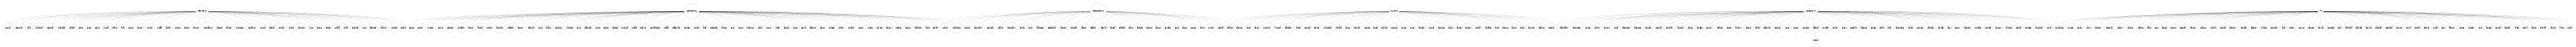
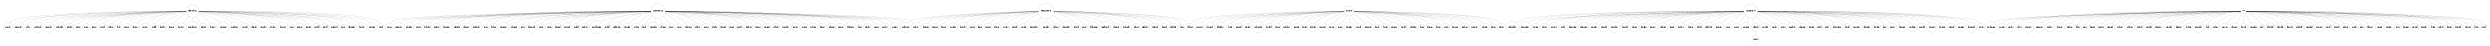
  graph {
    rankdir=TB
    node [shape=circle]
    "'Breaker' Morant (1980)"
    "Brown, Bryan (I)"
    "Henderson, Dick (II)"
    "Gray, Ian (I)"
    "Woodward, Edward"
    "Thompson, Jack (I)"
    "Procanin, Michael"
    "Bernard, Hank"
    "Nicholls, Jon"
    "Knez, Bruno"
    "Steele, Rob (I)"
    "Lovett, Alan"
    "Mullinar, Rod"
    "Ball, Ray (I)"
    "Rodger, Ron"
    "Mann, Trevor (I)"
    "Smith, Chris (I)"
    "Cisse, Halifa"
    "Cassell, Alan (I)"
-   "Osborn, Peter"
    "Pfitzner, John"
    "Waters, John (III)"
    "Tingwell, Charles 'Bud'"
    "Kiefel, Russell"
    "Ball, Vincent (I)"
    "Donovan, Terence (I)"
    "Fitz-Gerald, Lewis"
    "Currer, Norman"
    "Meagher, Ray"
    "Wilson, Frank (II)"
    "Bell, Wayne (I)"
    "Haywood, Chris (I)"
    "Quin, Don"
    "Peterson, Ron"
    "Seidel, Nellie"
    "West, Barbara"
    "Reed, Maria"
    "Horseman, Sylvia"
    "Dick, Judy"
    "Radford, Elspeth"
    "Walton, Laurie (I)"
    "Cornish, Bridget"
    "Erskine, Ria"
    "'Crocodile' Dundee II (1988)"
    "Jbara, Gregory"
    "Holt, Jim (I)"
    "Soriero, Jim"
    "Arvanites, Steven"
    "Arriaga, Luis"
    "Mercurio, Gus"
    "Asai, Hisayo"
    "Shams, Homay"
    "Quinn, Colin"
    "Folger, Mark"
    "Rackman, Steve"
    "Skilton, Gerry"
    "Welsh, Kenneth"
    "Krivak, Bryan"
    "Dutton, Charles S."
    "Cooper, Jim (I)"
    "Ruiz, Anthony"
    "Jerosa, Vincent"
    "Batten, Tom (I)"
    "Serbagi, Roger"
    "Skinner, Doug"
    "Maldonado, Edwin"
    "Sandy, Bill"
    "Hogan, Paul (I)"
    "Dingo, Ernie"
    "Cooper, Sam (I)"
    "Root, Stephen (I)"
    "Andrews, Jose"
    "Guzmán, Luis (I)"
    "Creighton, Rhett"
    "Segura, Fernando"
    "Meillon, John"
    "Carrasco, Carlos"
    "Spindell, Ahvi"
    "Vasquez, Alberto (I)"
    "Boutsikaris, Dennis"
    "Alexander, Jace"
    "Ramsey, John (I)"
    "Fernández, Juan (I)"
    "Rios, Julio"
    "Yasuda, Doug"
    "Crivello, Anthony (I)"
    "Ubarry, Hechter"
    "Cerullo, Al"
    "Yamamoto, Ronald"
    "Wilson, Alec"
    "Bobbit, Betty"
    "Castle, Angela"
    "Kozlowski, Linda"
    "Cox, Hannah"
    "Essman, Susie"
    "Rogers, Maria Antoinette"
    "Ali, Tatyana"
    "Rockafellow, Stacey"
    "Blinco, Maggie"
    "Sokol, Marilyn"
    "Lane, Rita"
    "Crittenden, Dianne"
    "'burbs, The (1989)"
    "Jayne, Billy"
    "Howard, Rance"
    "Ducommun, Rick"
    "Drier, Moosie"
    "Dern, Bruce"
    "Kramer, Jeffrey (I)"
    "Gordon, Gale"
    "Theodore, Brother"
    "Hays, Gary"
    "Hahn, Archie"
    "Gibson, Henry (I)"
    "Olsen, Dana (I)"
    "Ajaye, Franklyn"
    "Katt, Nicky"
    "Danziger, Cory"
    "Hanks, Tom"
    "Scott, Carey"
    "Gains, Courtney"
    "Feldman, Corey"
    "Stevenson, Bill (I)"
    "Picardo, Robert"
    "Gage, Kevin"
    "Miller, Dick (I)"
    "Turner, Arnold F."
    "Davis, Sonny Carl"
    "Haase, Heather (I)"
    "Katz, Phyllis"
    "Benner, Brenda"
    "Fisher, Carrie"
    "Stewart, Lynne Marie"
    "Darbo, Patrika"
    "Vorgan, Gigi"
    "Schaal, Wendy"
    "Newman, Tracy (I)"
    "French, Leigh"
    "*batteries not included (1987)"
    "Aldredge, Tom"
    "Pankow, John"
    "Dixon, MacIntyre"
+   "Vasquez, David (I)"
    "Arceri, John"
    "Hamer, Joe"
    "Cronyn, Hume"
    "DiSanti, John"
    "Kurtz, Shelly (I)"
    "McRae, Frank"
    "LeGros, James"
    "Raymond, Charles (II)"
    "Greene, Michael (I)"
    "Imparato, Jon"
    "Carmine, Michael (II)"
    "Dear, H. Clay"
    "Colon, Riki"
    "Santana, José Angel"
    "Renensland, Howard"
    "Martinsen, Dick"
    "Schwary, Ronald L."
    "Belack, Doris"
    "Hoffman, Jane (I)"
    "Shoffner, Susan"
    "Tandy, Jessica"
    "Peña, Elizabeth"
    "Grafe, Judy"
    "Beardsley, Alice"
    "...And Justice for All (1979)"
    "Williams, Jonathan (XI)"
    "Patterson, Kenneth (I)"
    "Clute, Sidney"
    "Dunbar, Julius"
    "Arnold, Victor (II)"
    "North, Alan"
    "Blackmore, Stephen"
    "Chianese, Dominic"
    "Nelson, Craig T."
    "Zwerling, Darrell"
    "Siebert, Charles (I)"
    "Saiontz, Donald"
    "Duncan, Angus"
    "Tambor, Jeffrey"
    "Aquino, John (I)"
    "Christian, Robert"
    "Andes, Keith"
    "Davy, Walter (II)"
    "Strasberg, Lee"
    "Sliwka, Frank"
    "Bogazianos, Vasili"
    "Forsythe, John (I)"
    "Morton, Joe"
    "Scott, Newton"
    "Currier, Terrence"
    "Hollander, Jack"
    "Gorrin, Michael"
    "Levene, Sam (I)"
    "Hertzler, J.G."
    "Bryggman, Larry"
    "Haymer, Johnny"
    "Beck, Vincent"
    "Pistilli, Carl"
    "Polk, Bill (I)"
    "Hawkins, McLindsey"
    "Warden, Jack"
    "Symonds, Robert"
    "Waites, Thomas G."
    "Harris, Baxter"
    "Pacino, Al"
    "Quinn, Tom (II)"
    "Sanders, Beverly"
    "Schurr, Cathleen"
    "Council, Allisha"
    "Sawyer, Connie (I)"
    "Lahti, Christine"
    "Fredricks, Rita"
    "Forbes, Angelyn"
    "Cartwright, Bonita"
    "Kohler, Molly"
    "Wooten, Terri"
    "10 (1979)"
    "Alton, Walter George"
    "Moore, Dudley"
    "Jones, Sam J. (I)"
    "Kassul, Art"
    "Webber, Robert (I)"
    "Rosenberg, Arthur"
    "Colombatto, S. (I)"
    "Hawker, John (I)"
    "Sheehan, Doug"
    "Calfa, Don"
    "Linton, Jon"
    "Tanney, Herb"
    "Byrnes, Burke"
    "Dennehy, Brian"
    "Sullivan, Owen (I)"
    "Goldman, Lorry"
    "Showalter, Max"
    n238 [label="Derek, Michael"]
    "Hancock, John (I)"
    "Lucking, William"
    "Chappell, John (I)"
    "Carr, Laurence"
    "Anderson, Adam (I)"
    "Daly, Rad"
    "Noble, James (I)"
    "López, J. Víctor"
    "Chase, Gregory"
    "Farren, Vivian"
    "Money, Constance"
    "Serena (I)"
    "Galardo, Yolanda"
    "Ashland, Camila"
    "Hanson, Marcy"
    "Royale, Candida"
    "Arnette, Jeanetta"
    "Andrews, Julie (I)"
    "Chess, Lisa"
    "Rush, Deborah"
    "DeCarlo, Kitty"
    "Aron, Adrian"
    "Derek, Bo"
    "Wallace, Dee (II)"
    "Crosby, Denise"
    "White, Debbie (I)"
    "Alter, Julie"
    "Haven, Annette"
    "Kiser, Virginia"
    "Ellis, Antonia (I)"
    "Clark, Ellen"
    "Gorman, Mari"
    "Farrell, Lynn"
    "Cassidy, Sheila"
    "Le May, Dorothy"
    "Zak, Sherri"
    "Volz, Nedra"
    "'Breaker' Morant (1980)" -- "Brown, Bryan (I)"
    "'Breaker' Morant (1980)" -- "Henderson, Dick (II)"
    "'Breaker' Morant (1980)" -- "Gray, Ian (I)"
    "'Breaker' Morant (1980)" -- "Woodward, Edward"
    "'Breaker' Morant (1980)" -- "Thompson, Jack (I)"
    "'Breaker' Morant (1980)" -- "Procanin, Michael"
    "'Breaker' Morant (1980)" -- "Bernard, Hank"
    "'Breaker' Morant (1980)" -- "Nicholls, Jon"
    "'Breaker' Morant (1980)" -- "Knez, Bruno"
    "'Breaker' Morant (1980)" -- "Steele, Rob (I)"
    "'Breaker' Morant (1980)" -- "Lovett, Alan"
    "'Breaker' Morant (1980)" -- "Mullinar, Rod"
    "'Breaker' Morant (1980)" -- "Ball, Ray (I)"
    "'Breaker' Morant (1980)" -- "Rodger, Ron"
    "'Breaker' Morant (1980)" -- "Mann, Trevor (I)"
    "'Breaker' Morant (1980)" -- "Smith, Chris (I)"
    "'Breaker' Morant (1980)" -- "Cisse, Halifa"
    "'Breaker' Morant (1980)" -- "Cassell, Alan (I)"
-   "'Breaker' Morant (1980)" -- "Osborn, Peter"
    "'Breaker' Morant (1980)" -- "Pfitzner, John"
    "'Breaker' Morant (1980)" -- "Waters, John (III)"
    "'Breaker' Morant (1980)" -- "Tingwell, Charles 'Bud'"
    "'Breaker' Morant (1980)" -- "Kiefel, Russell"
    "'Breaker' Morant (1980)" -- "Ball, Vincent (I)"
    "'Breaker' Morant (1980)" -- "Donovan, Terence (I)"
    "'Breaker' Morant (1980)" -- "Fitz-Gerald, Lewis"
    "'Breaker' Morant (1980)" -- "Currer, Norman"
    "'Breaker' Morant (1980)" -- "Meagher, Ray"
    "'Breaker' Morant (1980)" -- "Wilson, Frank (II)"
    "'Breaker' Morant (1980)" -- "Bell, Wayne (I)"
    "'Breaker' Morant (1980)" -- "Haywood, Chris (I)"
    "'Breaker' Morant (1980)" -- "Quin, Don"
    "'Breaker' Morant (1980)" -- "Peterson, Ron"
    "'Breaker' Morant (1980)" -- "Seidel, Nellie"
    "'Breaker' Morant (1980)" -- "West, Barbara"
    "'Breaker' Morant (1980)" -- "Reed, Maria"
    "'Breaker' Morant (1980)" -- "Horseman, Sylvia"
    "'Breaker' Morant (1980)" -- "Dick, Judy"
    "'Breaker' Morant (1980)" -- "Radford, Elspeth"
    "'Breaker' Morant (1980)" -- "Walton, Laurie (I)"
    "'Breaker' Morant (1980)" -- "Cornish, Bridget"
    "'Breaker' Morant (1980)" -- "Erskine, Ria"
    "'Crocodile' Dundee II (1988)" -- "Jbara, Gregory"
    "'Crocodile' Dundee II (1988)" -- "Holt, Jim (I)"
    "'Crocodile' Dundee II (1988)" -- "Soriero, Jim"
    "'Crocodile' Dundee II (1988)" -- "Arvanites, Steven"
    "'Crocodile' Dundee II (1988)" -- "Arriaga, Luis"
    "'Crocodile' Dundee II (1988)" -- "Mercurio, Gus"
    "'Crocodile' Dundee II (1988)" -- "Asai, Hisayo"
    "'Crocodile' Dundee II (1988)" -- "Shams, Homay"
    "'Crocodile' Dundee II (1988)" -- "Quinn, Colin"
    "'Crocodile' Dundee II (1988)" -- "Folger, Mark"
    "'Crocodile' Dundee II (1988)" -- "Rackman, Steve"
    "'Crocodile' Dundee II (1988)" -- "Skilton, Gerry"
    "'Crocodile' Dundee II (1988)" -- "Welsh, Kenneth"
    "'Crocodile' Dundee II (1988)" -- "Krivak, Bryan"
    "'Crocodile' Dundee II (1988)" -- "Dutton, Charles S."
    "'Crocodile' Dundee II (1988)" -- "Cooper, Jim (I)"
    "'Crocodile' Dundee II (1988)" -- "Ruiz, Anthony"
    "'Crocodile' Dundee II (1988)" -- "Jerosa, Vincent"
    "'Crocodile' Dundee II (1988)" -- "Batten, Tom (I)"
    "'Crocodile' Dundee II (1988)" -- "Serbagi, Roger"
    "'Crocodile' Dundee II (1988)" -- "Skinner, Doug"
    "'Crocodile' Dundee II (1988)" -- "Maldonado, Edwin"
    "'Crocodile' Dundee II (1988)" -- "Sandy, Bill"
    "'Crocodile' Dundee II (1988)" -- "Hogan, Paul (I)"
    "'Crocodile' Dundee II (1988)" -- "Dingo, Ernie"
    "'Crocodile' Dundee II (1988)" -- "Cooper, Sam (I)"
    "'Crocodile' Dundee II (1988)" -- "Root, Stephen (I)"
    "'Crocodile' Dundee II (1988)" -- "Andrews, Jose"
    "'Crocodile' Dundee II (1988)" -- "Guzmán, Luis (I)"
    "'Crocodile' Dundee II (1988)" -- "Creighton, Rhett"
    "'Crocodile' Dundee II (1988)" -- "Segura, Fernando"
    "'Crocodile' Dundee II (1988)" -- "Meillon, John"
    "'Crocodile' Dundee II (1988)" -- "Carrasco, Carlos"
    "'Crocodile' Dundee II (1988)" -- "Spindell, Ahvi"
    "'Crocodile' Dundee II (1988)" -- "Vasquez, Alberto (I)"
    "'Crocodile' Dundee II (1988)" -- "Boutsikaris, Dennis"
    "'Crocodile' Dundee II (1988)" -- "Alexander, Jace"
    "'Crocodile' Dundee II (1988)" -- "Ramsey, John (I)"
    "'Crocodile' Dundee II (1988)" -- "Fernández, Juan (I)"
    "'Crocodile' Dundee II (1988)" -- "Rios, Julio"
    "'Crocodile' Dundee II (1988)" -- "Yasuda, Doug"
    "'Crocodile' Dundee II (1988)" -- "Crivello, Anthony (I)"
    "'Crocodile' Dundee II (1988)" -- "Ubarry, Hechter"
    "'Crocodile' Dundee II (1988)" -- "Cerullo, Al"
    "'Crocodile' Dundee II (1988)" -- "Yamamoto, Ronald"
    "'Crocodile' Dundee II (1988)" -- "Wilson, Alec"
    "'Crocodile' Dundee II (1988)" -- "Bobbit, Betty"
    "'Crocodile' Dundee II (1988)" -- "Castle, Angela"
    "'Crocodile' Dundee II (1988)" -- "Kozlowski, Linda"
    "'Crocodile' Dundee II (1988)" -- "Cox, Hannah"
    "'Crocodile' Dundee II (1988)" -- "Essman, Susie"
    "'Crocodile' Dundee II (1988)" -- "Rogers, Maria Antoinette"
    "'Crocodile' Dundee II (1988)" -- "Ali, Tatyana"
    "'Crocodile' Dundee II (1988)" -- "Rockafellow, Stacey"
    "'Crocodile' Dundee II (1988)" -- "Blinco, Maggie"
    "'Crocodile' Dundee II (1988)" -- "Sokol, Marilyn"
    "'Crocodile' Dundee II (1988)" -- "Lane, Rita"
    "'Crocodile' Dundee II (1988)" -- "Crittenden, Dianne"
    "'burbs, The (1989)" -- "Jayne, Billy"
    "'burbs, The (1989)" -- "Howard, Rance"
    "'burbs, The (1989)" -- "Ducommun, Rick"
    "'burbs, The (1989)" -- "Drier, Moosie"
    "'burbs, The (1989)" -- "Dern, Bruce"
    "'burbs, The (1989)" -- "Kramer, Jeffrey (I)"
    "'burbs, The (1989)" -- "Gordon, Gale"
    "'burbs, The (1989)" -- "Theodore, Brother"
    "'burbs, The (1989)" -- "Hays, Gary"
    "'burbs, The (1989)" -- "Hahn, Archie"
    "'burbs, The (1989)" -- "Gibson, Henry (I)"
    "'burbs, The (1989)" -- "Olsen, Dana (I)"
    "'burbs, The (1989)" -- "Ajaye, Franklyn"
    "'burbs, The (1989)" -- "Katt, Nicky"
    "'burbs, The (1989)" -- "Danziger, Cory"
    "'burbs, The (1989)" -- "Hanks, Tom"
    "'burbs, The (1989)" -- "Scott, Carey"
    "'burbs, The (1989)" -- "Gains, Courtney"
    "'burbs, The (1989)" -- "Feldman, Corey"
    "'burbs, The (1989)" -- "Stevenson, Bill (I)"
    "'burbs, The (1989)" -- "Picardo, Robert"
    "'burbs, The (1989)" -- "Gage, Kevin"
    "'burbs, The (1989)" -- "Miller, Dick (I)"
    "'burbs, The (1989)" -- "Turner, Arnold F."
    "'burbs, The (1989)" -- "Davis, Sonny Carl"
    "'burbs, The (1989)" -- "Haase, Heather (I)"
    "'burbs, The (1989)" -- "Katz, Phyllis"
    "'burbs, The (1989)" -- "Benner, Brenda"
    "'burbs, The (1989)" -- "Fisher, Carrie"
    "'burbs, The (1989)" -- "Stewart, Lynne Marie"
    "'burbs, The (1989)" -- "Darbo, Patrika"
    "'burbs, The (1989)" -- "Vorgan, Gigi"
    "'burbs, The (1989)" -- "Schaal, Wendy"
    "'burbs, The (1989)" -- "Newman, Tracy (I)"
    "'burbs, The (1989)" -- "French, Leigh"
    "*batteries not included (1987)" -- "Guzmán, Luis (I)"
    "*batteries not included (1987)" -- "Boutsikaris, Dennis"
    "*batteries not included (1987)" -- "Schaal, Wendy"
    "*batteries not included (1987)" -- "Aldredge, Tom"
    "*batteries not included (1987)" -- "Pankow, John"
    "*batteries not included (1987)" -- "Dixon, MacIntyre"
+   "*batteries not included (1987)" -- "Vasquez, David (I)"
    "*batteries not included (1987)" -- "Arceri, John"
    "*batteries not included (1987)" -- "Hamer, Joe"
    "*batteries not included (1987)" -- "Cronyn, Hume"
    "*batteries not included (1987)" -- "DiSanti, John"
    "*batteries not included (1987)" -- "Kurtz, Shelly (I)"
    "*batteries not included (1987)" -- "McRae, Frank"
    "*batteries not included (1987)" -- "LeGros, James"
    "*batteries not included (1987)" -- "Raymond, Charles (II)"
    "*batteries not included (1987)" -- "Greene, Michael (I)"
    "*batteries not included (1987)" -- "Imparato, Jon"
    "*batteries not included (1987)" -- "Carmine, Michael (II)"
    "*batteries not included (1987)" -- "Dear, H. Clay"
    "*batteries not included (1987)" -- "Colon, Riki"
    "*batteries not included (1987)" -- "Santana, José Angel"
    "*batteries not included (1987)" -- "Renensland, Howard"
    "*batteries not included (1987)" -- "Martinsen, Dick"
    "*batteries not included (1987)" -- "Schwary, Ronald L."
    "*batteries not included (1987)" -- "Belack, Doris"
    "*batteries not included (1987)" -- "Hoffman, Jane (I)"
    "*batteries not included (1987)" -- "Shoffner, Susan"
    "*batteries not included (1987)" -- "Tandy, Jessica"
    "*batteries not included (1987)" -- "Peña, Elizabeth"
    "*batteries not included (1987)" -- "Grafe, Judy"
    "*batteries not included (1987)" -- "Beardsley, Alice"
    "...And Justice for All (1979)" -- "Williams, Jonathan (XI)"
    "...And Justice for All (1979)" -- "Patterson, Kenneth (I)"
    "...And Justice for All (1979)" -- "Clute, Sidney"
    "...And Justice for All (1979)" -- "Dunbar, Julius"
    "...And Justice for All (1979)" -- "Arnold, Victor (II)"
    "...And Justice for All (1979)" -- "North, Alan"
    "...And Justice for All (1979)" -- "Blackmore, Stephen"
    "...And Justice for All (1979)" -- "Chianese, Dominic"
    "...And Justice for All (1979)" -- "Nelson, Craig T."
    "...And Justice for All (1979)" -- "Zwerling, Darrell"
    "...And Justice for All (1979)" -- "Siebert, Charles (I)"
    "...And Justice for All (1979)" -- "Saiontz, Donald"
    "...And Justice for All (1979)" -- "Duncan, Angus"
    "...And Justice for All (1979)" -- "Tambor, Jeffrey"
    "...And Justice for All (1979)" -- "Aquino, John (I)"
    "...And Justice for All (1979)" -- "Christian, Robert"
    "...And Justice for All (1979)" -- "Andes, Keith"
    "...And Justice for All (1979)" -- "Davy, Walter (II)"
    "...And Justice for All (1979)" -- "Strasberg, Lee"
    "...And Justice for All (1979)" -- "Sliwka, Frank"
    "...And Justice for All (1979)" -- "Bogazianos, Vasili"
    "...And Justice for All (1979)" -- "Forsythe, John (I)"
    "...And Justice for All (1979)" -- "Morton, Joe"
    "...And Justice for All (1979)" -- "Scott, Newton"
    "...And Justice for All (1979)" -- "Currier, Terrence"
    "...And Justice for All (1979)" -- "Hollander, Jack"
    "...And Justice for All (1979)" -- "Gorrin, Michael"
    "...And Justice for All (1979)" -- "Levene, Sam (I)"
    "...And Justice for All (1979)" -- "Hertzler, J.G."
    "...And Justice for All (1979)" -- "Bryggman, Larry"
    "...And Justice for All (1979)" -- "Haymer, Johnny"
    "...And Justice for All (1979)" -- "Beck, Vincent"
    "...And Justice for All (1979)" -- "Pistilli, Carl"
    "...And Justice for All (1979)" -- "Polk, Bill (I)"
    "...And Justice for All (1979)" -- "Hawkins, McLindsey"
    "...And Justice for All (1979)" -- "Warden, Jack"
    "...And Justice for All (1979)" -- "Symonds, Robert"
    "...And Justice for All (1979)" -- "Waites, Thomas G."
    "...And Justice for All (1979)" -- "Harris, Baxter"
    "...And Justice for All (1979)" -- "Pacino, Al"
    "...And Justice for All (1979)" -- "Quinn, Tom (II)"
    "...And Justice for All (1979)" -- "Sanders, Beverly"
    "...And Justice for All (1979)" -- "Schurr, Cathleen"
    "...And Justice for All (1979)" -- "Council, Allisha"
    "...And Justice for All (1979)" -- "Sawyer, Connie (I)"
    "...And Justice for All (1979)" -- "Lahti, Christine"
    "...And Justice for All (1979)" -- "Fredricks, Rita"
    "...And Justice for All (1979)" -- "Forbes, Angelyn"
    "...And Justice for All (1979)" -- "Cartwright, Bonita"
    "...And Justice for All (1979)" -- "Kohler, Molly"
    "Hollander, Jack" -- "Wooten, Terri"
    "10 (1979)" -- "Alton, Walter George"
    "10 (1979)" -- "Moore, Dudley"
    "10 (1979)" -- "Jones, Sam J. (I)"
    "10 (1979)" -- "Kassul, Art"
    "10 (1979)" -- "Webber, Robert (I)"
    "10 (1979)" -- "Rosenberg, Arthur"
    "10 (1979)" -- "Colombatto, S. (I)"
    "10 (1979)" -- "Hawker, John (I)"
    "10 (1979)" -- "Sheehan, Doug"
    "10 (1979)" -- "Calfa, Don"
    "10 (1979)" -- "Linton, Jon"
    "10 (1979)" -- "Tanney, Herb"
    "10 (1979)" -- "Byrnes, Burke"
    "10 (1979)" -- "Dennehy, Brian"
    "10 (1979)" -- "Sullivan, Owen (I)"
    "10 (1979)" -- "Goldman, Lorry"
    "10 (1979)" -- "Showalter, Max"
    "10 (1979)" -- n238
    "10 (1979)" -- "Hancock, John (I)"
    "10 (1979)" -- "Lucking, William"
    "10 (1979)" -- "Chappell, John (I)"
    "10 (1979)" -- "Carr, Laurence"
    "10 (1979)" -- "Anderson, Adam (I)"
    "10 (1979)" -- "Daly, Rad"
    "10 (1979)" -- "Noble, James (I)"
    "10 (1979)" -- "López, J. Víctor"
    "10 (1979)" -- "Chase, Gregory"
    "10 (1979)" -- "Farren, Vivian"
    "10 (1979)" -- "Money, Constance"
    "10 (1979)" -- "Serena (I)"
    "10 (1979)" -- "Galardo, Yolanda"
    "10 (1979)" -- "Ashland, Camila"
    "10 (1979)" -- "Hanson, Marcy"
    "10 (1979)" -- "Royale, Candida"
    "10 (1979)" -- "Arnette, Jeanetta"
    "10 (1979)" -- "Andrews, Julie (I)"
    "10 (1979)" -- "Chess, Lisa"
    "10 (1979)" -- "Rush, Deborah"
    "10 (1979)" -- "DeCarlo, Kitty"
    "10 (1979)" -- "Aron, Adrian"
    "10 (1979)" -- "Derek, Bo"
    "10 (1979)" -- "Wallace, Dee (II)"
    "10 (1979)" -- "Crosby, Denise"
    "10 (1979)" -- "White, Debbie (I)"
    "10 (1979)" -- "Alter, Julie"
    "10 (1979)" -- "Haven, Annette"
    "10 (1979)" -- "Kiser, Virginia"
    "10 (1979)" -- "Ellis, Antonia (I)"
    "10 (1979)" -- "Clark, Ellen"
    "10 (1979)" -- "Gorman, Mari"
    "10 (1979)" -- "Farrell, Lynn"
    "10 (1979)" -- "Cassidy, Sheila"
    "10 (1979)" -- "Le May, Dorothy"
    "10 (1979)" -- "Zak, Sherri"
    "10 (1979)" -- "Volz, Nedra"
  }
